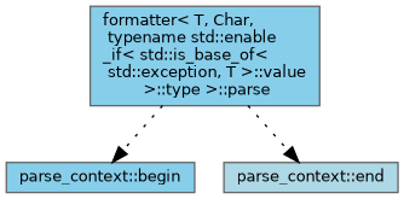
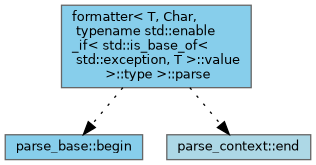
  digraph {
    rankdir=TB
    node [color=grey40 fillcolor=skyblue fontname=Helvetica fontsize=10 shape=box style=filled]
    edge [color=black fontname=Helvetica fontsize=10 labelfontname=Helvetica labelfontsize=10 style=dotted]
    n1 [color=gray40 fontcolor=black height=0.2 label="formatter\< T, Char,\l typename std::enable\l_if\< std::is_base_of\<\l std::exception, T \>::value\l \>::type \>::parse" width=0.4]
-   n2 [height=0.2 label="parse_context::begin" width=0.4]
+   n2 [height=0.2 label="parse_base::begin" width=0.4]
    n3 [fillcolor=lightblue height=0.2 label="parse_context::end" width=0.4]
    n1 -> n2
    n1 -> n3
  }
